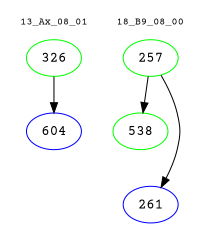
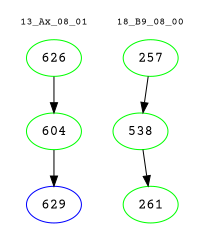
  digraph {
    fontname="Courier Prime"
    node [color=green fontname="Courier Prime"]
    edge [color=black fontname="Courier Prime"]
-   n1 [label=326]
-   n2 [color=blue label=604]
+   n1 [label=626]
+   n2 [label=604]
+   n3 [color=blue label=629]
    n4 [label=257]
    n5 [label=538]
-   n6 [color=blue label=261]
+   n6 [label=261]
    subgraph cluster_1 {
      color=white
      fontsize=10
      label="13_Ax_08_01"
      n1
      n2
+     n3
    }
    subgraph cluster_2 {
      color=white
      fontsize=10
      label="18_B9_08_00"
      n4
      n5
      n6
    }
    n1 -> n2
+   n2 -> n3
    n4 -> n5
-   n4 -> n6
+   n5 -> n6
  }
